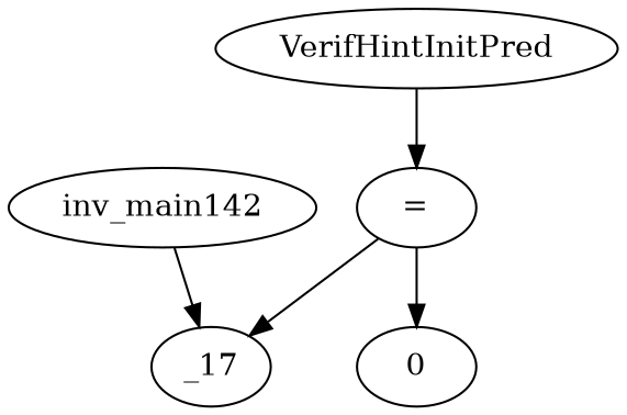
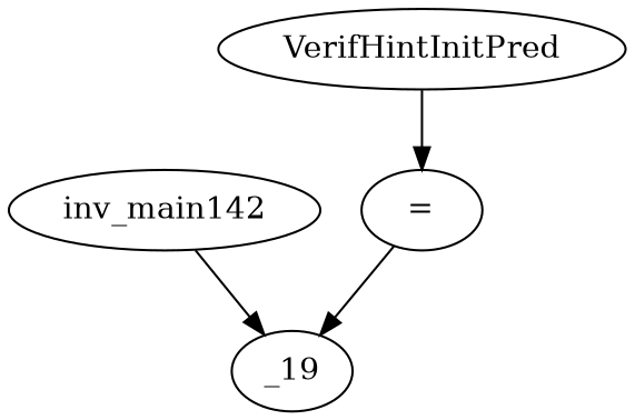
  digraph {
    n1 [label=inv_main142]
-   n2 [label=_17]
+   n2 [label=_19]
    n3 [label=VerifHintInitPred]
    n4 [label="="]
-   n5 [label=0]
    n1 -> n2
    n3 -> n4
    n4 -> n2
-   n4 -> n5
  }
